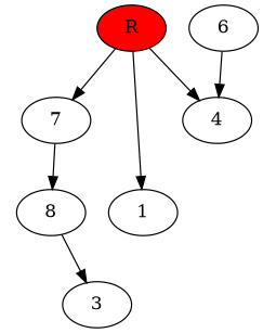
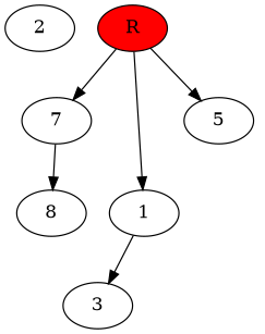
  digraph {
+   2
    8
    3
    7
-   6
-   5 [label=4]
+   5
    R [fillcolor="#ff0000" style=filled]
    1
-   8 -> 3
+   1 -> 3
    7 -> 8
-   6 -> 5
    R -> 7
    R -> 5
    R -> 1
  }
